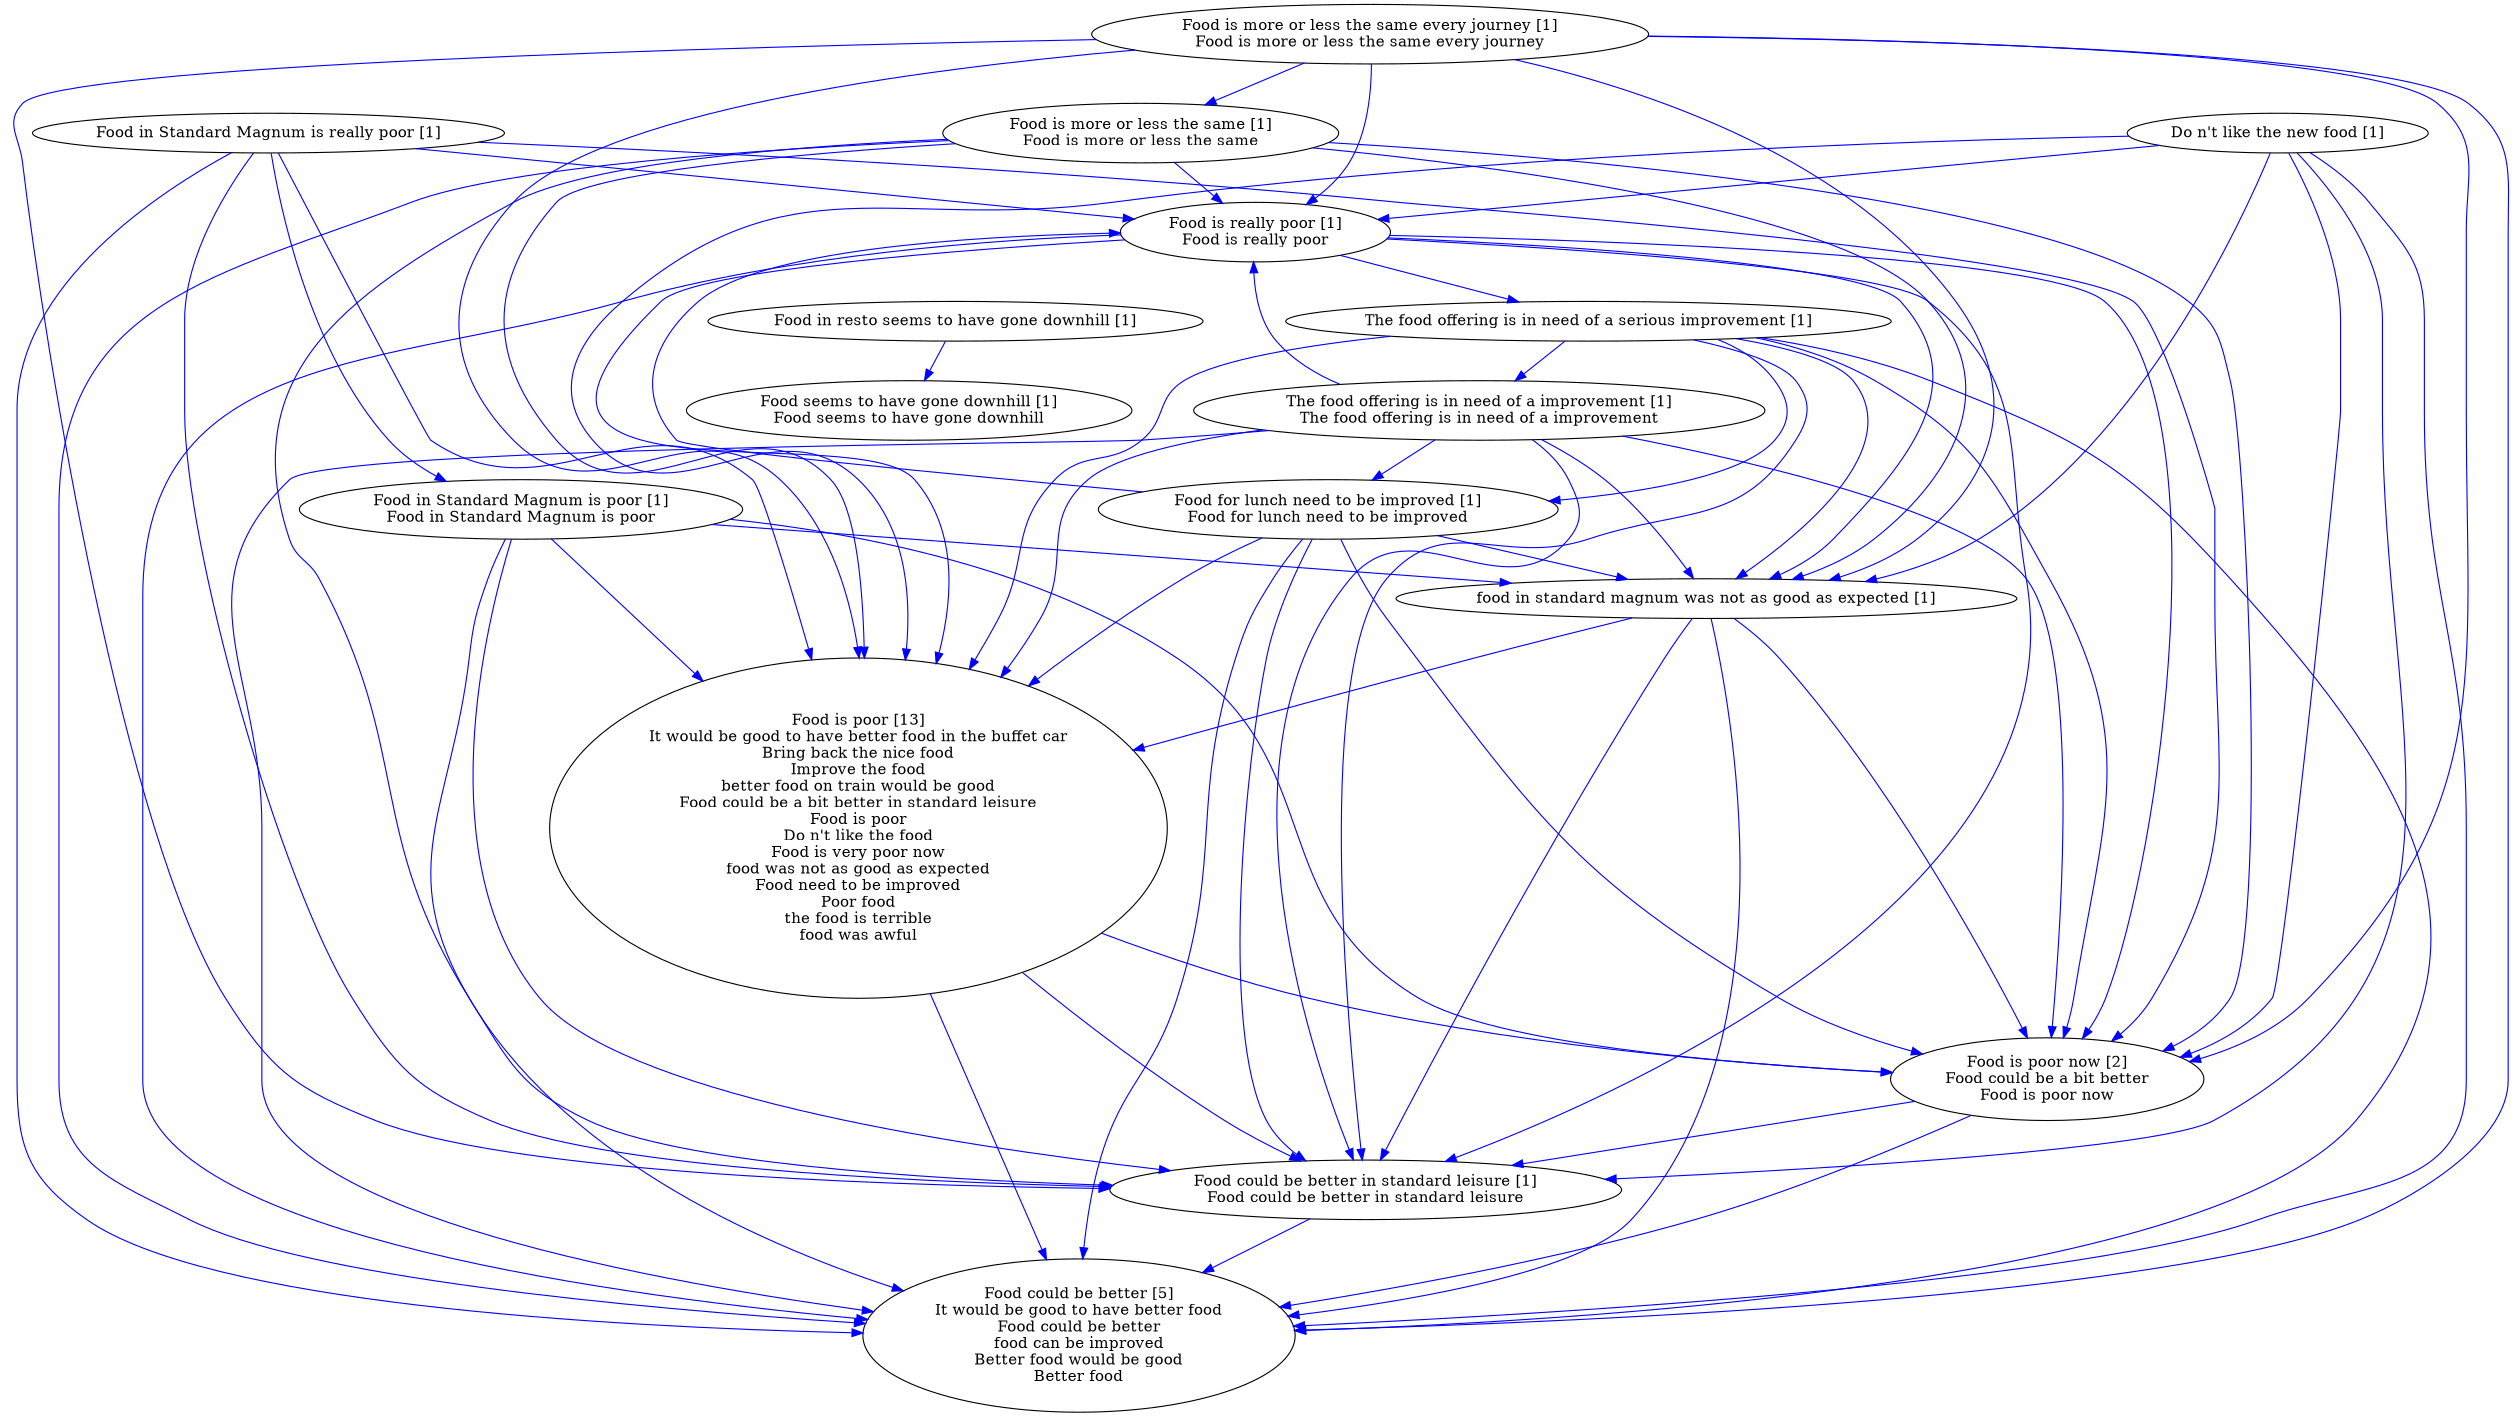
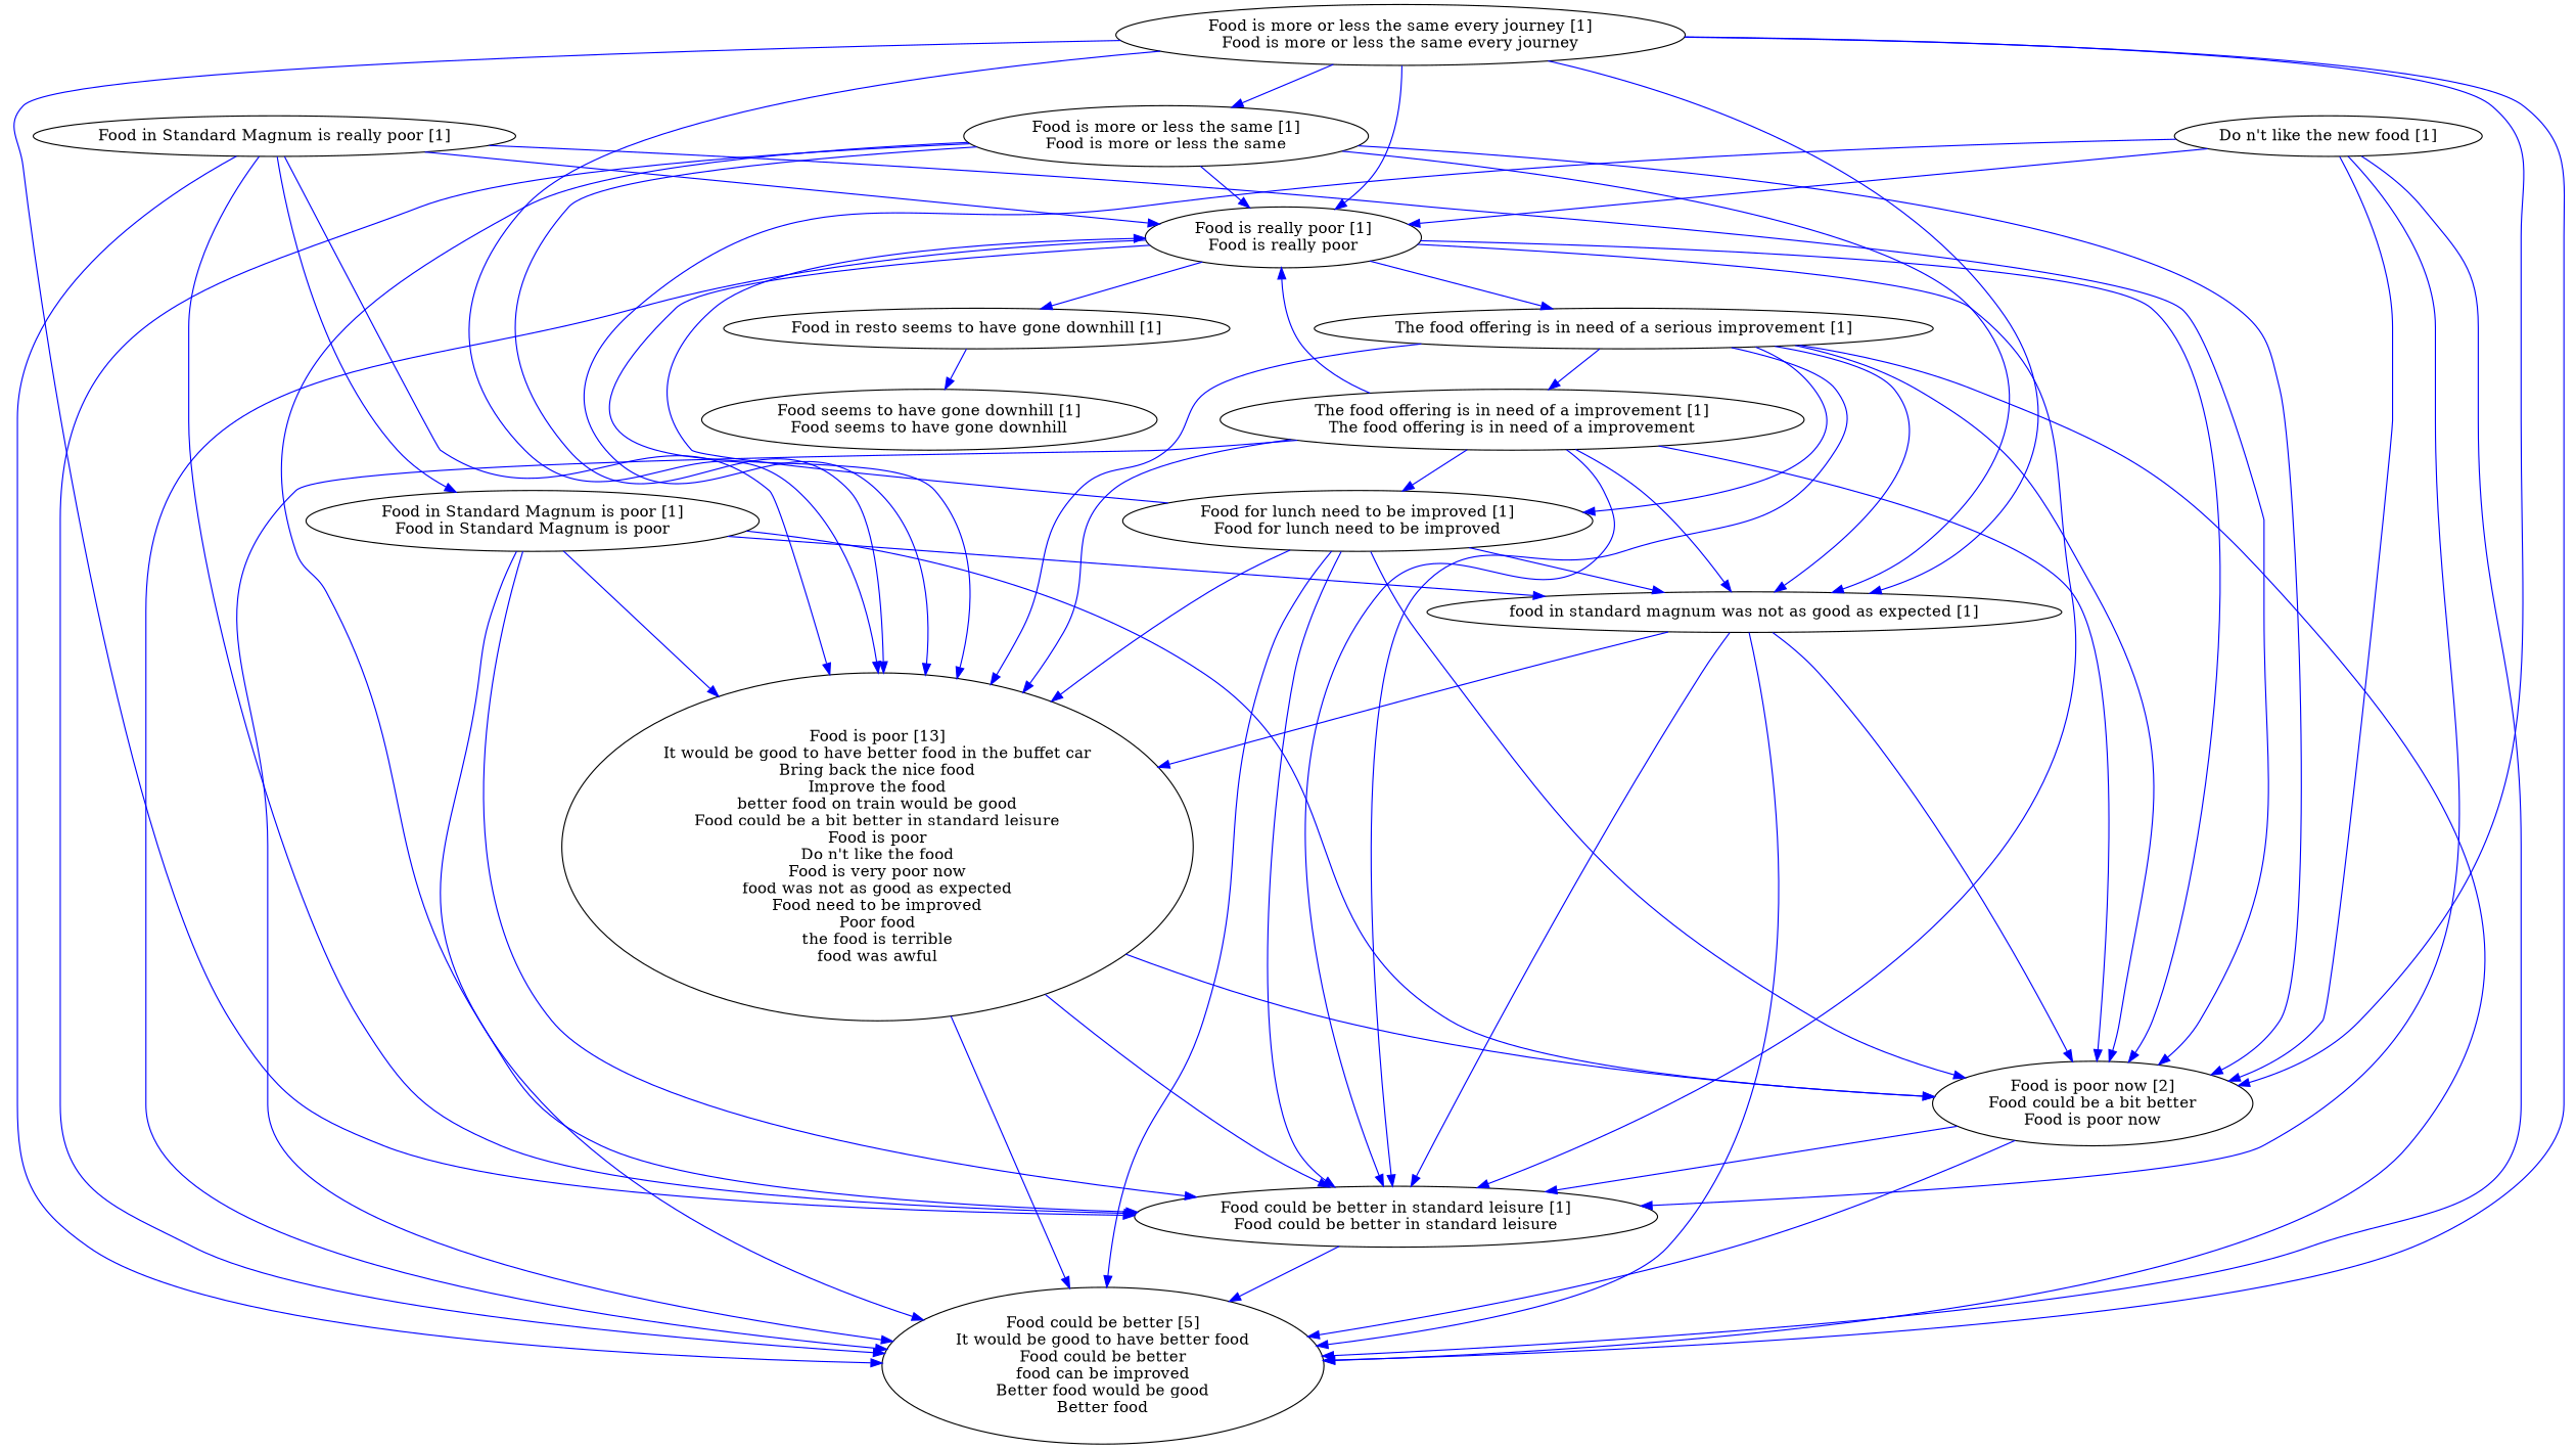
  digraph {
    edge [color=blue]
    "Food is poor [13]\nIt would be good to have better food in the buffet car\nBring back the nice food\nImprove the food\nbetter food on train would be good\nFood could be a bit better in standard leisure\nFood is poor\nDo n't like the food\nFood is very poor now\nfood was not as good as expected\nFood need to be improved\nPoor food\nthe food is terrible\nfood was awful"
    "Food is poor now [2]\nFood could be a bit better\nFood is poor now"
    "Food could be better [5]\nIt would be good to have better food\nFood could be better\nfood can be improved\nBetter food would be good\nBetter food"
    "Food could be better in standard leisure [1]\nFood could be better in standard leisure"
    "Do n't like the new food [1]"
    "Food is really poor [1]\nFood is really poor"
    "food in standard magnum was not as good as expected [1]"
    "The food offering is in need of a serious improvement [1]"
    "Food for lunch need to be improved [1]\nFood for lunch need to be improved"
    "Food in Standard Magnum is really poor [1]"
    "Food in Standard Magnum is poor [1]\nFood in Standard Magnum is poor"
    "Food in resto seems to have gone downhill [1]"
    "Food seems to have gone downhill [1]\nFood seems to have gone downhill"
    "Food is more or less the same every journey [1]\nFood is more or less the same every journey"
    "Food is more or less the same [1]\nFood is more or less the same"
    "The food offering is in need of a improvement [1]\nThe food offering is in need of a improvement"
    "Food is poor [13]\nIt would be good to have better food in the buffet car\nBring back the nice food\nImprove the food\nbetter food on train would be good\nFood could be a bit better in standard leisure\nFood is poor\nDo n't like the food\nFood is very poor now\nfood was not as good as expected\nFood need to be improved\nPoor food\nthe food is terrible\nfood was awful" -> "Food is poor now [2]\nFood could be a bit better\nFood is poor now"
    "Food is poor [13]\nIt would be good to have better food in the buffet car\nBring back the nice food\nImprove the food\nbetter food on train would be good\nFood could be a bit better in standard leisure\nFood is poor\nDo n't like the food\nFood is very poor now\nfood was not as good as expected\nFood need to be improved\nPoor food\nthe food is terrible\nfood was awful" -> "Food could be better [5]\nIt would be good to have better food\nFood could be better\nfood can be improved\nBetter food would be good\nBetter food"
    "Food is poor [13]\nIt would be good to have better food in the buffet car\nBring back the nice food\nImprove the food\nbetter food on train would be good\nFood could be a bit better in standard leisure\nFood is poor\nDo n't like the food\nFood is very poor now\nfood was not as good as expected\nFood need to be improved\nPoor food\nthe food is terrible\nfood was awful" -> "Food could be better in standard leisure [1]\nFood could be better in standard leisure"
    "Food is poor now [2]\nFood could be a bit better\nFood is poor now" -> "Food could be better [5]\nIt would be good to have better food\nFood could be better\nfood can be improved\nBetter food would be good\nBetter food"
    "Food is poor now [2]\nFood could be a bit better\nFood is poor now" -> "Food could be better in standard leisure [1]\nFood could be better in standard leisure"
    "Food could be better in standard leisure [1]\nFood could be better in standard leisure" -> "Food could be better [5]\nIt would be good to have better food\nFood could be better\nfood can be improved\nBetter food would be good\nBetter food"
    "Do n't like the new food [1]" -> "Food is poor [13]\nIt would be good to have better food in the buffet car\nBring back the nice food\nImprove the food\nbetter food on train would be good\nFood could be a bit better in standard leisure\nFood is poor\nDo n't like the food\nFood is very poor now\nfood was not as good as expected\nFood need to be improved\nPoor food\nthe food is terrible\nfood was awful"
    "Do n't like the new food [1]" -> "Food is poor now [2]\nFood could be a bit better\nFood is poor now"
    "Do n't like the new food [1]" -> "Food could be better [5]\nIt would be good to have better food\nFood could be better\nfood can be improved\nBetter food would be good\nBetter food"
    "Do n't like the new food [1]" -> "Food could be better in standard leisure [1]\nFood could be better in standard leisure"
    "Do n't like the new food [1]" -> "Food is really poor [1]\nFood is really poor"
-   "Do n't like the new food [1]" -> "food in standard magnum was not as good as expected [1]"
    "Food is really poor [1]\nFood is really poor" -> "Food is poor [13]\nIt would be good to have better food in the buffet car\nBring back the nice food\nImprove the food\nbetter food on train would be good\nFood could be a bit better in standard leisure\nFood is poor\nDo n't like the food\nFood is very poor now\nfood was not as good as expected\nFood need to be improved\nPoor food\nthe food is terrible\nfood was awful"
    "Food is really poor [1]\nFood is really poor" -> "Food is poor now [2]\nFood could be a bit better\nFood is poor now"
    "Food is really poor [1]\nFood is really poor" -> "Food could be better [5]\nIt would be good to have better food\nFood could be better\nfood can be improved\nBetter food would be good\nBetter food"
    "Food is really poor [1]\nFood is really poor" -> "Food could be better in standard leisure [1]\nFood could be better in standard leisure"
-   "Food is really poor [1]\nFood is really poor" -> "food in standard magnum was not as good as expected [1]"
+   "Food is really poor [1]\nFood is really poor" -> "Food in resto seems to have gone downhill [1]"
    "Food is really poor [1]\nFood is really poor" -> "The food offering is in need of a serious improvement [1]"
    "food in standard magnum was not as good as expected [1]" -> "Food is poor [13]\nIt would be good to have better food in the buffet car\nBring back the nice food\nImprove the food\nbetter food on train would be good\nFood could be a bit better in standard leisure\nFood is poor\nDo n't like the food\nFood is very poor now\nfood was not as good as expected\nFood need to be improved\nPoor food\nthe food is terrible\nfood was awful"
    "food in standard magnum was not as good as expected [1]" -> "Food is poor now [2]\nFood could be a bit better\nFood is poor now"
    "food in standard magnum was not as good as expected [1]" -> "Food could be better [5]\nIt would be good to have better food\nFood could be better\nfood can be improved\nBetter food would be good\nBetter food"
    "food in standard magnum was not as good as expected [1]" -> "Food could be better in standard leisure [1]\nFood could be better in standard leisure"
    "The food offering is in need of a serious improvement [1]" -> "Food is poor [13]\nIt would be good to have better food in the buffet car\nBring back the nice food\nImprove the food\nbetter food on train would be good\nFood could be a bit better in standard leisure\nFood is poor\nDo n't like the food\nFood is very poor now\nfood was not as good as expected\nFood need to be improved\nPoor food\nthe food is terrible\nfood was awful"
    "The food offering is in need of a serious improvement [1]" -> "Food is poor now [2]\nFood could be a bit better\nFood is poor now"
    "The food offering is in need of a serious improvement [1]" -> "Food could be better [5]\nIt would be good to have better food\nFood could be better\nfood can be improved\nBetter food would be good\nBetter food"
    "The food offering is in need of a serious improvement [1]" -> "Food could be better in standard leisure [1]\nFood could be better in standard leisure"
    "The food offering is in need of a serious improvement [1]" -> "food in standard magnum was not as good as expected [1]"
    "The food offering is in need of a serious improvement [1]" -> "Food for lunch need to be improved [1]\nFood for lunch need to be improved"
    "The food offering is in need of a serious improvement [1]" -> "The food offering is in need of a improvement [1]\nThe food offering is in need of a improvement"
    "Food for lunch need to be improved [1]\nFood for lunch need to be improved" -> "Food is poor [13]\nIt would be good to have better food in the buffet car\nBring back the nice food\nImprove the food\nbetter food on train would be good\nFood could be a bit better in standard leisure\nFood is poor\nDo n't like the food\nFood is very poor now\nfood was not as good as expected\nFood need to be improved\nPoor food\nthe food is terrible\nfood was awful"
    "Food for lunch need to be improved [1]\nFood for lunch need to be improved" -> "Food is poor now [2]\nFood could be a bit better\nFood is poor now"
    "Food for lunch need to be improved [1]\nFood for lunch need to be improved" -> "Food could be better [5]\nIt would be good to have better food\nFood could be better\nfood can be improved\nBetter food would be good\nBetter food"
    "Food for lunch need to be improved [1]\nFood for lunch need to be improved" -> "Food could be better in standard leisure [1]\nFood could be better in standard leisure"
    "Food for lunch need to be improved [1]\nFood for lunch need to be improved" -> "Food is really poor [1]\nFood is really poor"
    "Food for lunch need to be improved [1]\nFood for lunch need to be improved" -> "food in standard magnum was not as good as expected [1]"
    "Food in Standard Magnum is really poor [1]" -> "Food is poor [13]\nIt would be good to have better food in the buffet car\nBring back the nice food\nImprove the food\nbetter food on train would be good\nFood could be a bit better in standard leisure\nFood is poor\nDo n't like the food\nFood is very poor now\nfood was not as good as expected\nFood need to be improved\nPoor food\nthe food is terrible\nfood was awful"
    "Food in Standard Magnum is really poor [1]" -> "Food is poor now [2]\nFood could be a bit better\nFood is poor now"
    "Food in Standard Magnum is really poor [1]" -> "Food could be better [5]\nIt would be good to have better food\nFood could be better\nfood can be improved\nBetter food would be good\nBetter food"
    "Food in Standard Magnum is really poor [1]" -> "Food could be better in standard leisure [1]\nFood could be better in standard leisure"
    "Food in Standard Magnum is really poor [1]" -> "Food is really poor [1]\nFood is really poor"
    "Food in Standard Magnum is really poor [1]" -> "Food in Standard Magnum is poor [1]\nFood in Standard Magnum is poor"
    "Food in Standard Magnum is poor [1]\nFood in Standard Magnum is poor" -> "Food is poor [13]\nIt would be good to have better food in the buffet car\nBring back the nice food\nImprove the food\nbetter food on train would be good\nFood could be a bit better in standard leisure\nFood is poor\nDo n't like the food\nFood is very poor now\nfood was not as good as expected\nFood need to be improved\nPoor food\nthe food is terrible\nfood was awful"
    "Food in Standard Magnum is poor [1]\nFood in Standard Magnum is poor" -> "Food is poor now [2]\nFood could be a bit better\nFood is poor now"
    "Food in Standard Magnum is poor [1]\nFood in Standard Magnum is poor" -> "Food could be better [5]\nIt would be good to have better food\nFood could be better\nfood can be improved\nBetter food would be good\nBetter food"
    "Food in Standard Magnum is poor [1]\nFood in Standard Magnum is poor" -> "Food could be better in standard leisure [1]\nFood could be better in standard leisure"
    "Food in Standard Magnum is poor [1]\nFood in Standard Magnum is poor" -> "food in standard magnum was not as good as expected [1]"
    "Food in resto seems to have gone downhill [1]" -> "Food seems to have gone downhill [1]\nFood seems to have gone downhill"
    "Food is more or less the same every journey [1]\nFood is more or less the same every journey" -> "Food is poor [13]\nIt would be good to have better food in the buffet car\nBring back the nice food\nImprove the food\nbetter food on train would be good\nFood could be a bit better in standard leisure\nFood is poor\nDo n't like the food\nFood is very poor now\nfood was not as good as expected\nFood need to be improved\nPoor food\nthe food is terrible\nfood was awful"
    "Food is more or less the same every journey [1]\nFood is more or less the same every journey" -> "Food is poor now [2]\nFood could be a bit better\nFood is poor now"
    "Food is more or less the same every journey [1]\nFood is more or less the same every journey" -> "Food could be better [5]\nIt would be good to have better food\nFood could be better\nfood can be improved\nBetter food would be good\nBetter food"
    "Food is more or less the same every journey [1]\nFood is more or less the same every journey" -> "Food could be better in standard leisure [1]\nFood could be better in standard leisure"
    "Food is more or less the same every journey [1]\nFood is more or less the same every journey" -> "Food is really poor [1]\nFood is really poor"
    "Food is more or less the same every journey [1]\nFood is more or less the same every journey" -> "food in standard magnum was not as good as expected [1]"
    "Food is more or less the same every journey [1]\nFood is more or less the same every journey" -> "Food is more or less the same [1]\nFood is more or less the same"
    "Food is more or less the same [1]\nFood is more or less the same" -> "Food is poor [13]\nIt would be good to have better food in the buffet car\nBring back the nice food\nImprove the food\nbetter food on train would be good\nFood could be a bit better in standard leisure\nFood is poor\nDo n't like the food\nFood is very poor now\nfood was not as good as expected\nFood need to be improved\nPoor food\nthe food is terrible\nfood was awful"
    "Food is more or less the same [1]\nFood is more or less the same" -> "Food is poor now [2]\nFood could be a bit better\nFood is poor now"
    "Food is more or less the same [1]\nFood is more or less the same" -> "Food could be better [5]\nIt would be good to have better food\nFood could be better\nfood can be improved\nBetter food would be good\nBetter food"
    "Food is more or less the same [1]\nFood is more or less the same" -> "Food could be better in standard leisure [1]\nFood could be better in standard leisure"
    "Food is more or less the same [1]\nFood is more or less the same" -> "Food is really poor [1]\nFood is really poor"
    "Food is more or less the same [1]\nFood is more or less the same" -> "food in standard magnum was not as good as expected [1]"
    "The food offering is in need of a improvement [1]\nThe food offering is in need of a improvement" -> "Food is poor [13]\nIt would be good to have better food in the buffet car\nBring back the nice food\nImprove the food\nbetter food on train would be good\nFood could be a bit better in standard leisure\nFood is poor\nDo n't like the food\nFood is very poor now\nfood was not as good as expected\nFood need to be improved\nPoor food\nthe food is terrible\nfood was awful"
    "The food offering is in need of a improvement [1]\nThe food offering is in need of a improvement" -> "Food is poor now [2]\nFood could be a bit better\nFood is poor now"
    "The food offering is in need of a improvement [1]\nThe food offering is in need of a improvement" -> "Food could be better [5]\nIt would be good to have better food\nFood could be better\nfood can be improved\nBetter food would be good\nBetter food"
    "The food offering is in need of a improvement [1]\nThe food offering is in need of a improvement" -> "Food could be better in standard leisure [1]\nFood could be better in standard leisure"
    "The food offering is in need of a improvement [1]\nThe food offering is in need of a improvement" -> "Food is really poor [1]\nFood is really poor"
    "The food offering is in need of a improvement [1]\nThe food offering is in need of a improvement" -> "food in standard magnum was not as good as expected [1]"
    "The food offering is in need of a improvement [1]\nThe food offering is in need of a improvement" -> "Food for lunch need to be improved [1]\nFood for lunch need to be improved"
  }
